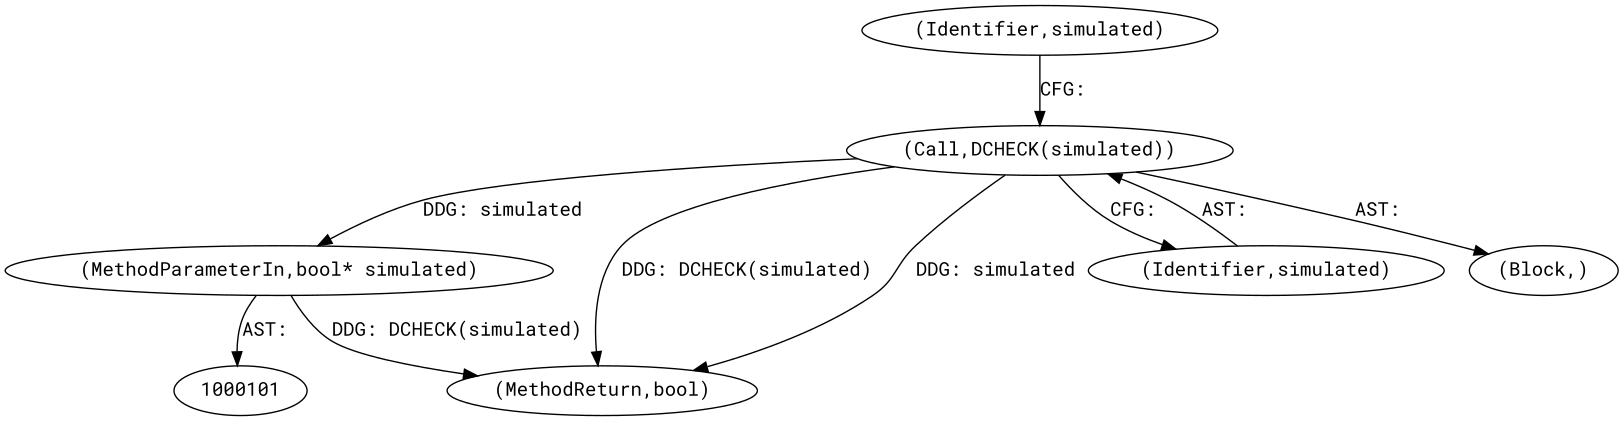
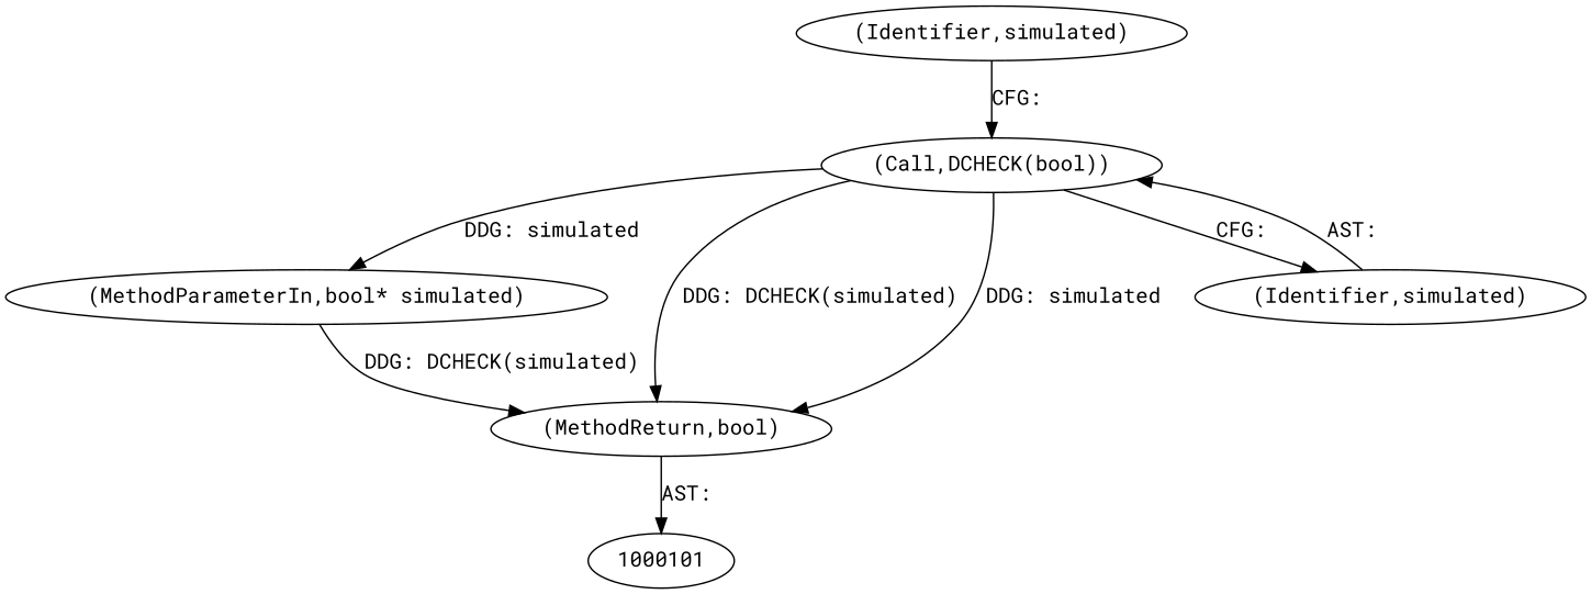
  digraph {
    fontname="Roboto Mono"
    node [fontname="Roboto Mono"]
    edge [fontname="Roboto Mono"]
    n1 [label="(MethodParameterIn,bool* simulated)"]
    n2 [label="(MethodReturn,bool)"]
    1000101
-   n4 [label="(Call,DCHECK(simulated))"]
+   n4 [label="(Call,DCHECK(bool))"]
    n5 [label="(Identifier,simulated)"]
-   n6 [label="(Block,)"]
    n7 [label="(Identifier,simulated)"]
    n1 -> n2 [label="DDG: DCHECK(simulated)"]
-   n1 -> 1000101 [label="AST: "]
+   n2 -> 1000101 [label="AST: "]
    n4 -> n1 [label="DDG: simulated"]
    n4 -> n2 [label="DDG: DCHECK(simulated)"]
    n4 -> n2 [label="DDG: simulated"]
    n4 -> n5 [label="CFG: "]
-   n4 -> n6 [label="AST: "]
    n5 -> n4 [label="AST: "]
    n7 -> n4 [label="CFG: "]
  }
